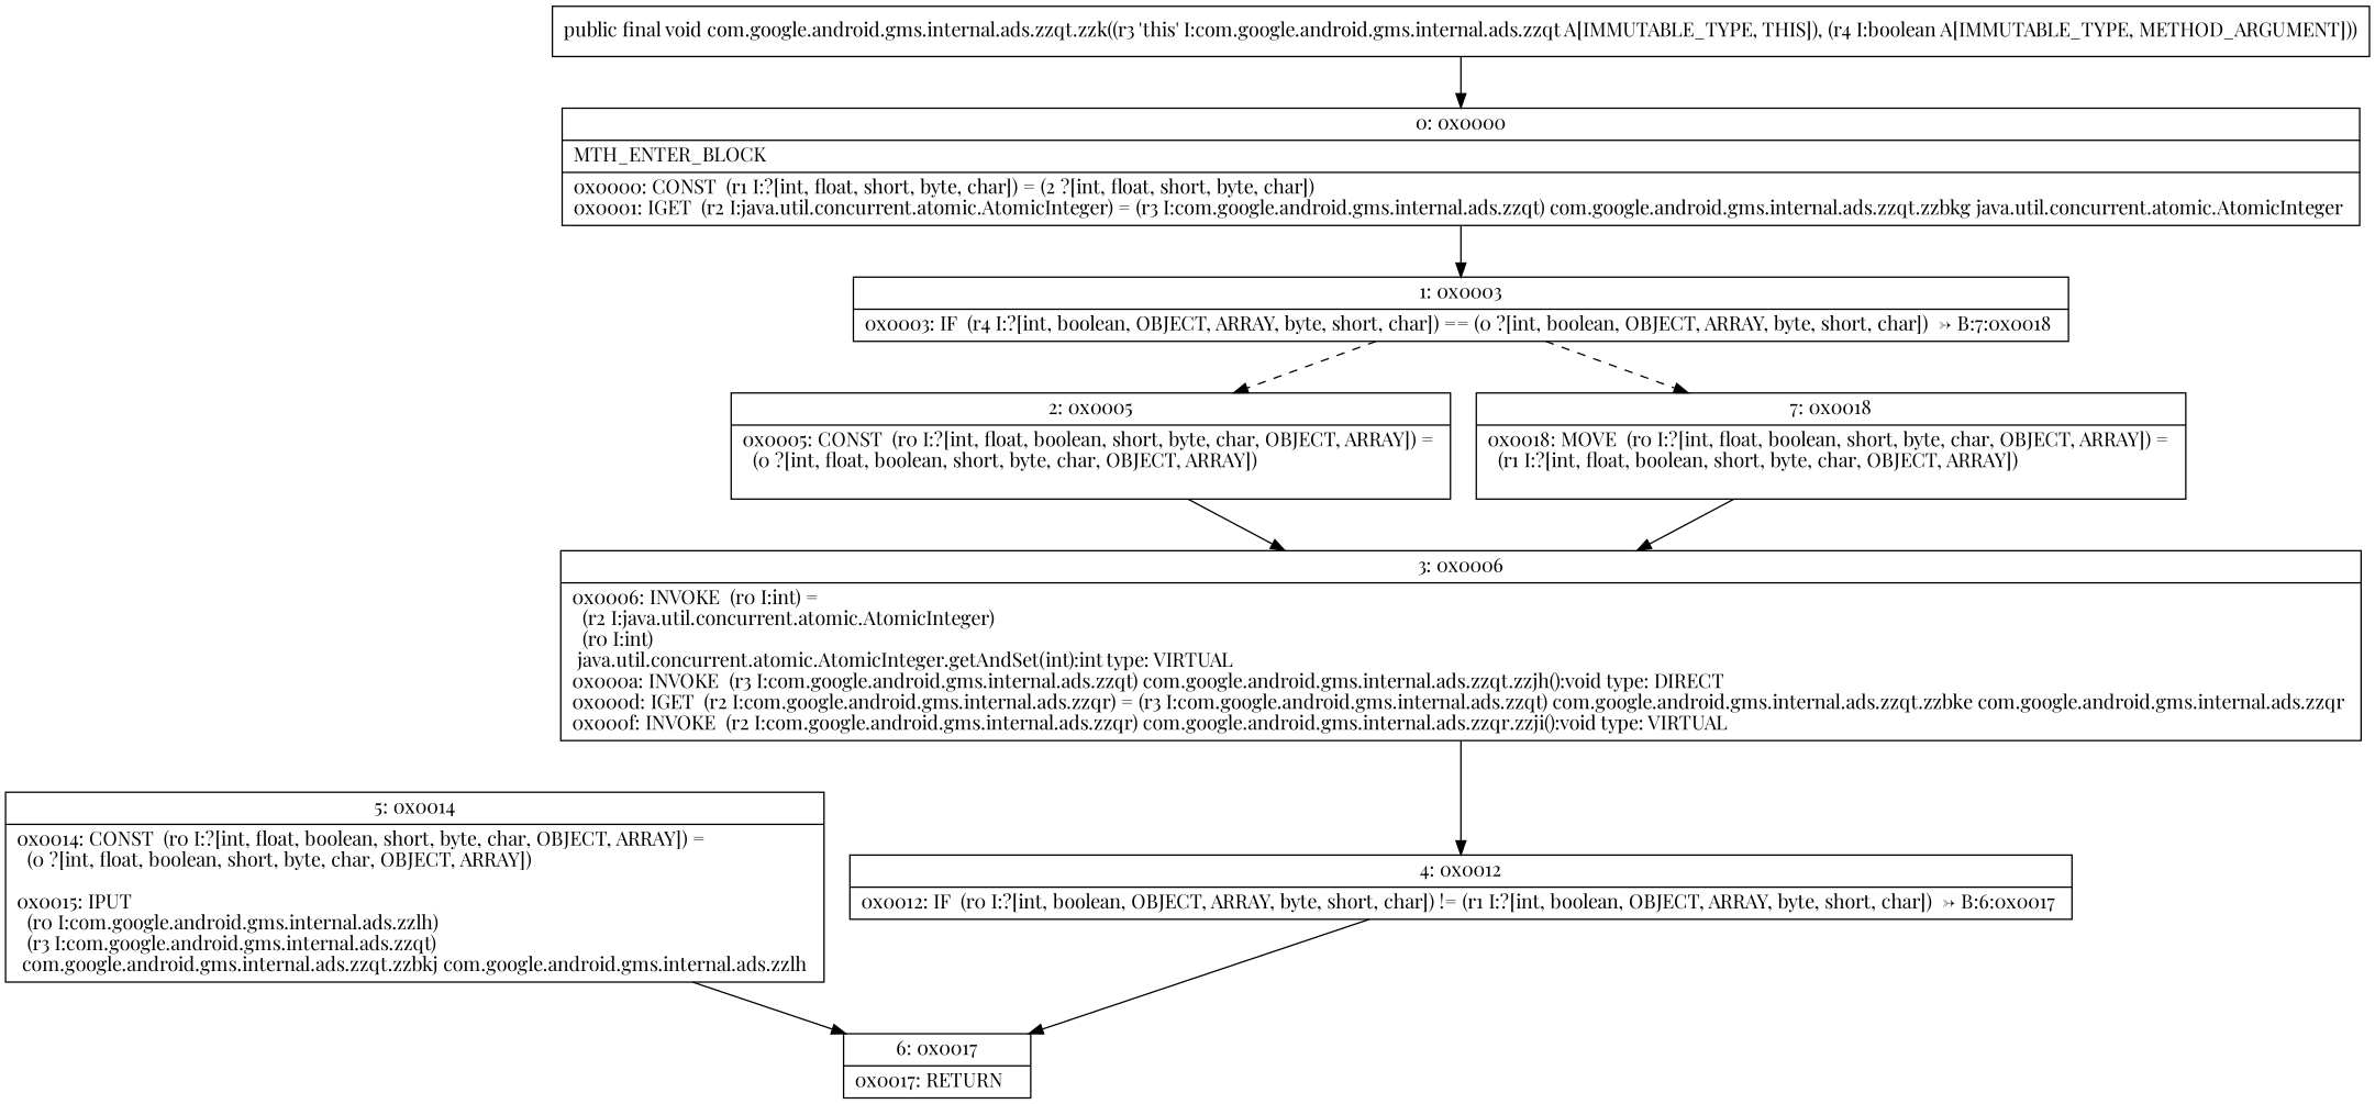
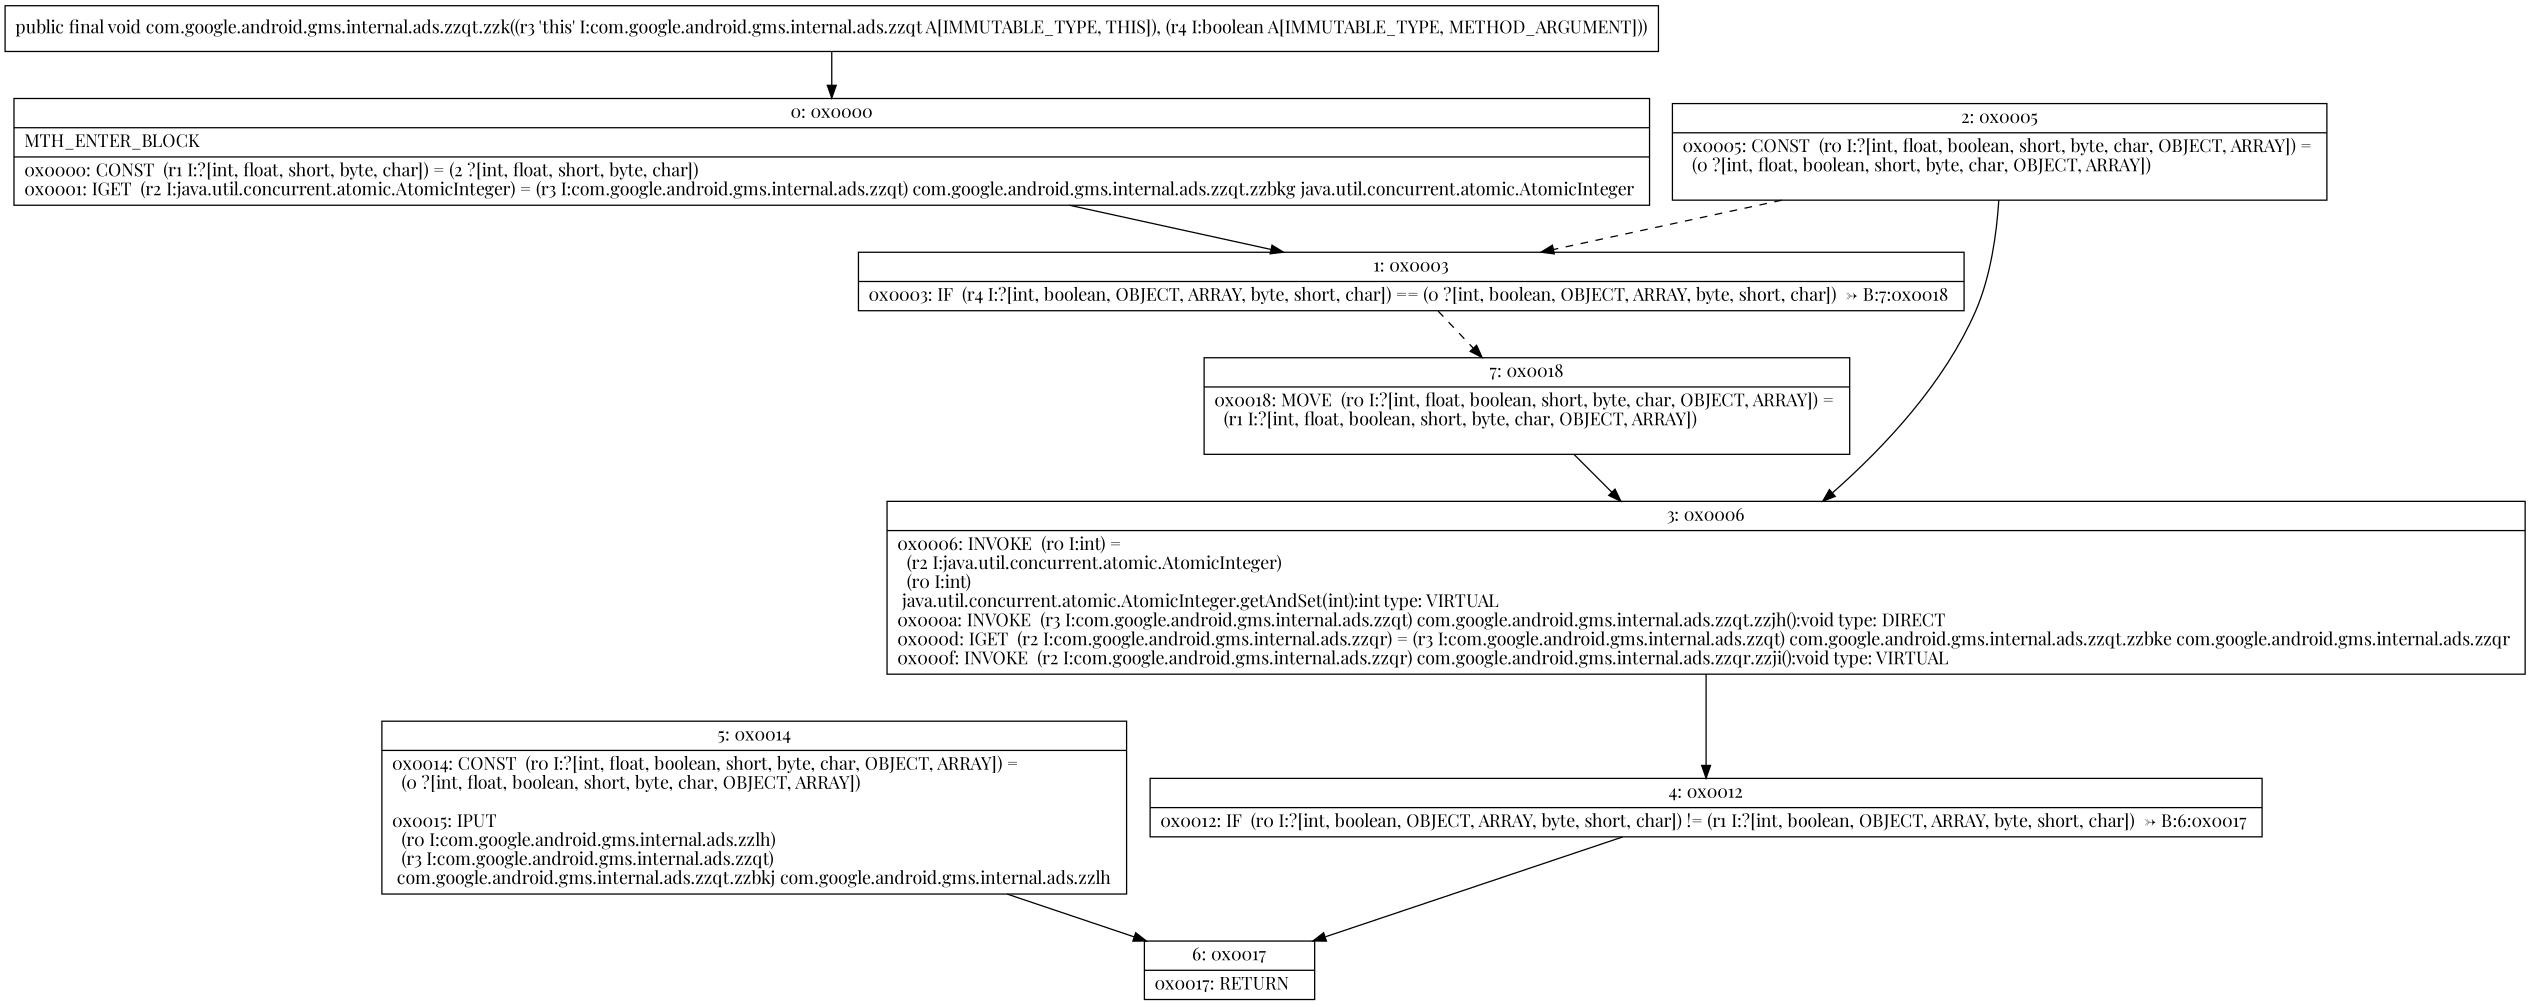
  digraph {
    fontname="Playfair Display"
    node [fontname="Playfair Display" shape=record]
    edge [fontname="Playfair Display"]
    n1 [label="{0\:\ 0x0000|MTH_ENTER_BLOCK\l|0x0000: CONST  (r1 I:?[int, float, short, byte, char]) = (2 ?[int, float, short, byte, char]) \l0x0001: IGET  (r2 I:java.util.concurrent.atomic.AtomicInteger) = (r3 I:com.google.android.gms.internal.ads.zzqt) com.google.android.gms.internal.ads.zzqt.zzbkg java.util.concurrent.atomic.AtomicInteger \l}"]
    n2 [label="{1\:\ 0x0003|0x0003: IF  (r4 I:?[int, boolean, OBJECT, ARRAY, byte, short, char]) == (0 ?[int, boolean, OBJECT, ARRAY, byte, short, char])  \-\> B:7:0x0018 \l}"]
    n3 [label="{2\:\ 0x0005|0x0005: CONST  (r0 I:?[int, float, boolean, short, byte, char, OBJECT, ARRAY]) = \l  (0 ?[int, float, boolean, short, byte, char, OBJECT, ARRAY])\l \l}"]
    n4 [label="{7\:\ 0x0018|0x0018: MOVE  (r0 I:?[int, float, boolean, short, byte, char, OBJECT, ARRAY]) = \l  (r1 I:?[int, float, boolean, short, byte, char, OBJECT, ARRAY])\l \l}"]
    n5 [label="{3\:\ 0x0006|0x0006: INVOKE  (r0 I:int) = \l  (r2 I:java.util.concurrent.atomic.AtomicInteger)\l  (r0 I:int)\l java.util.concurrent.atomic.AtomicInteger.getAndSet(int):int type: VIRTUAL \l0x000a: INVOKE  (r3 I:com.google.android.gms.internal.ads.zzqt) com.google.android.gms.internal.ads.zzqt.zzjh():void type: DIRECT \l0x000d: IGET  (r2 I:com.google.android.gms.internal.ads.zzqr) = (r3 I:com.google.android.gms.internal.ads.zzqt) com.google.android.gms.internal.ads.zzqt.zzbke com.google.android.gms.internal.ads.zzqr \l0x000f: INVOKE  (r2 I:com.google.android.gms.internal.ads.zzqr) com.google.android.gms.internal.ads.zzqr.zzji():void type: VIRTUAL \l}"]
    n6 [label="{4\:\ 0x0012|0x0012: IF  (r0 I:?[int, boolean, OBJECT, ARRAY, byte, short, char]) != (r1 I:?[int, boolean, OBJECT, ARRAY, byte, short, char])  \-\> B:6:0x0017 \l}"]
    n7 [label="{6\:\ 0x0017|0x0017: RETURN   \l}"]
    n8 [label="{5\:\ 0x0014|0x0014: CONST  (r0 I:?[int, float, boolean, short, byte, char, OBJECT, ARRAY]) = \l  (0 ?[int, float, boolean, short, byte, char, OBJECT, ARRAY])\l \l0x0015: IPUT  \l  (r0 I:com.google.android.gms.internal.ads.zzlh)\l  (r3 I:com.google.android.gms.internal.ads.zzqt)\l com.google.android.gms.internal.ads.zzqt.zzbkj com.google.android.gms.internal.ads.zzlh \l}"]
    n9 [label="{public final void com.google.android.gms.internal.ads.zzqt.zzk((r3 'this' I:com.google.android.gms.internal.ads.zzqt A[IMMUTABLE_TYPE, THIS]), (r4 I:boolean A[IMMUTABLE_TYPE, METHOD_ARGUMENT])) }"]
    n1 -> n2
-   n2 -> n3 [style=dashed]
+   n3 -> n2 [style=dashed]
    n2 -> n4 [style=dashed]
    n3 -> n5
    n4 -> n5
    n5 -> n6
    n6 -> n7
    n8 -> n7
    n9 -> n1
  }
